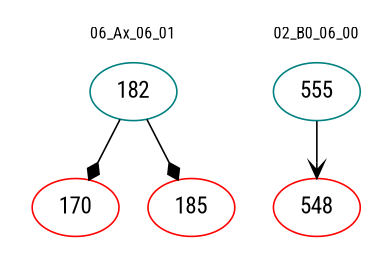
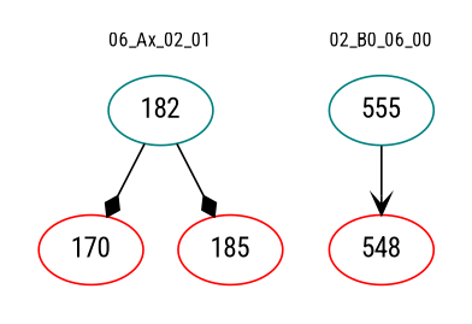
  digraph {
    fontname="Roboto Condensed"
    node [color=red fontname="Roboto Condensed"]
    edge [arrowhead=diamond color=black fontname="Roboto Condensed"]
    n1 [color=teal label=182]
    n2 [label=170]
    n3 [label=185]
    n4 [color=teal label=555]
    n5 [label=548]
    subgraph cluster_1 {
      color=white
      fontsize=10
-     label="06_Ax_06_01"
+     label="06_Ax_02_01"
      n1
      n2
      n3
    }
    subgraph cluster_2 {
      color=white
      fontsize=10
      label="02_B0_06_00"
      n4
      n5
    }
    n1 -> n2
    n1 -> n3
    n4 -> n5 [arrowhead=vee]
  }
